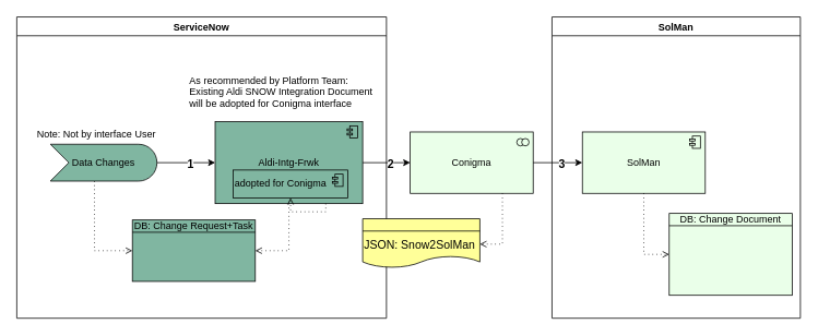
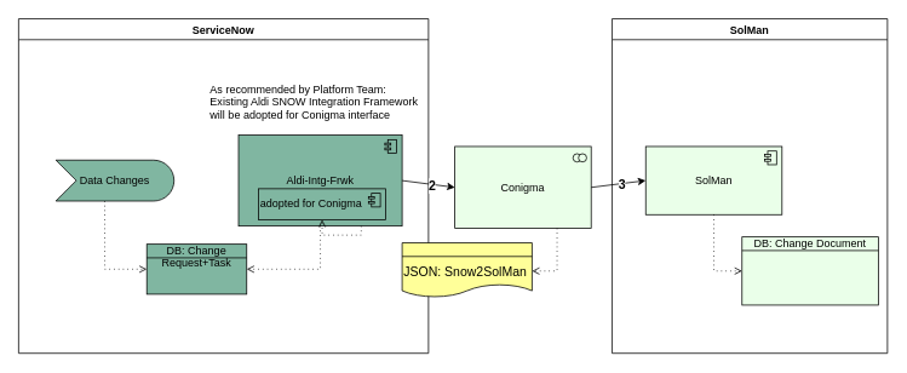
  <mxCell id="0" />
  <mxCell id="1" parent="0" />
  <mxCell id="2" value="SolMan" style="swimlane;" vertex="1" parent="1"><mxGeometry x="673" y="20" width="303" height="368" as="geometry" /></mxCell>
  <mxCell id="3" value="ServiceNow" style="swimlane;" vertex="1" parent="1"><mxGeometry x="20" y="20" width="451" height="368" as="geometry" /></mxCell>
- <mxCell id="4" value="As recommended by Platform Team:&lt;br&gt;&lt;div&gt;Existing Aldi SNOW Integration Document &lt;br&gt;&lt;/div&gt;&lt;div&gt;will be adopted for Conigma interface &lt;/div&gt;" style="text;html=1;align=left;verticalAlign=middle;resizable=0;points=[];autosize=1;strokeColor=none;fillColor=none;" vertex="1" parent="3"><mxGeometry x="209" y="69" width="239" height="46" as="geometry" /></mxCell>
- <mxCell id="5" value="DB: Change Request+Task" style="html=1;outlineConnect=0;whiteSpace=wrap;fillColor=#80b6a1;shape=mxgraph.archimate3.businessObject;overflow=fill" parent="1" vertex="1"><mxGeometry x="161" y="268" width="150" height="75" as="geometry" /></mxCell>
- <mxCell id="6" value="" style="edgeStyle=none;rounded=0;orthogonalLoop=1;jettySize=auto;html=1;fillColor=#80b6a1;" parent="1" source="8" target="9" edge="1"><mxGeometry relative="1" as="geometry" /></mxCell>
- <mxCell id="7" value="&lt;font style=&quot;font-size: 14px&quot;&gt;&lt;b&gt;1&lt;/b&gt;&lt;/font&gt;" style="edgeLabel;html=1;align=center;verticalAlign=middle;resizable=0;points=[];fillColor=#80b6a1;" parent="6" vertex="1" connectable="0"><mxGeometry x="0.139" relative="1" as="geometry"><mxPoint y="1" as="offset" /></mxGeometry></mxCell>
+ <mxCell id="4" value="As recommended by Platform Team:&lt;br&gt;&lt;div&gt;Existing Aldi SNOW Integration Framework &lt;br&gt;&lt;/div&gt;&lt;div&gt;will be adopted for Conigma interface &lt;/div&gt;" style="text;html=1;align=left;verticalAlign=middle;resizable=0;points=[];autosize=1;strokeColor=none;fillColor=none;" vertex="1" parent="3"><mxGeometry x="209" y="69" width="239" height="46" as="geometry" /></mxCell>
+ <mxCell id="5" value="DB: Change Request+Task" style="html=1;outlineConnect=0;whiteSpace=wrap;fillColor=#80b6a1;shape=mxgraph.archimate3.businessObject;overflow=fill" parent="1" vertex="1"><mxGeometry x="161" y="268" width="110" height="55" as="geometry" /></mxCell>
  <mxCell id="8" value="Data Changes" style="html=1;outlineConnect=0;whiteSpace=wrap;fillColor=#80b6a1;shape=mxgraph.archimate3.event;" parent="1" vertex="1"><mxGeometry x="61" y="175.5" width="130" height="45" as="geometry" /></mxCell>
  <mxCell id="9" value="Aldi-Intg-Frwk" style="html=1;outlineConnect=0;whiteSpace=wrap;fillColor=#80b6a1;shape=mxgraph.archimate3.application;appType=comp;archiType=square;" parent="1" vertex="1"><mxGeometry x="262" y="148" width="180" height="100" as="geometry" /></mxCell>
  <mxCell id="10" value="&lt;div align=&quot;left&quot;&gt;adopted for Conigma&lt;/div&gt;" style="html=1;outlineConnect=0;whiteSpace=wrap;fillColor=#80b6a1;shape=mxgraph.archimate3.application;appType=comp;archiType=square;align=left;" parent="1" vertex="1"><mxGeometry x="284" y="207" width="140" height="34" as="geometry" /></mxCell>
- <mxCell id="11" value="Conigma" style="html=1;outlineConnect=0;whiteSpace=wrap;fillColor=#EAFFE9;shape=mxgraph.archimate3.application;appType=collab;archiType=square;" parent="1" vertex="1"><mxGeometry x="500" y="160.5" width="150" height="75" as="geometry" /></mxCell>
+ <mxCell id="11" value="Conigma" style="html=1;outlineConnect=0;whiteSpace=wrap;fillColor=#EAFFE9;shape=mxgraph.archimate3.application;appType=collab;archiType=square;" parent="1" vertex="1"><mxGeometry x="500" y="160.5" width="150" height="90" as="geometry" /></mxCell>
  <mxCell id="12" value="SolMan" style="html=1;outlineConnect=0;whiteSpace=wrap;fillColor=#EAFFE9;shape=mxgraph.archimate3.application;appType=comp;archiType=square;" parent="1" vertex="1"><mxGeometry x="710" y="160.5" width="150" height="75" as="geometry" /></mxCell>
- <mxCell id="13" value="DB: Change Document" style="html=1;outlineConnect=0;whiteSpace=wrap;fillColor=#EAFFE9;shape=mxgraph.archimate3.businessObject;overflow=fill" parent="1" vertex="1"><mxGeometry x="816" y="260" width="150" height="100" as="geometry" /></mxCell>
+ <mxCell id="13" value="DB: Change Document" style="html=1;outlineConnect=0;whiteSpace=wrap;fillColor=#EAFFE9;shape=mxgraph.archimate3.businessObject;overflow=fill" parent="1" vertex="1"><mxGeometry x="816" y="260" width="150" height="75" as="geometry" /></mxCell>
  <mxCell id="14" value="" style="edgeStyle=orthogonalEdgeStyle;html=1;endArrow=open;elbow=vertical;endFill=0;dashed=1;dashPattern=1 4;rounded=0;exitX=0;exitY=0;exitDx=53.75;exitDy=45;exitPerimeter=0;entryX=0;entryY=0.5;entryDx=0;entryDy=0;entryPerimeter=0;fillColor=#80b6a1;" parent="1" source="8" target="5" edge="1"><mxGeometry width="160" relative="1" as="geometry"><mxPoint x="749" y="575.5" as="sourcePoint" /><mxPoint x="909" y="575.5" as="targetPoint" /></mxGeometry></mxCell>
  <mxCell id="15" value="" style="edgeStyle=orthogonalEdgeStyle;html=1;endArrow=open;elbow=vertical;endFill=0;dashed=1;dashPattern=1 4;rounded=0;exitX=0.5;exitY=1;exitDx=0;exitDy=0;exitPerimeter=0;entryX=1;entryY=0.5;entryDx=0;entryDy=0;entryPerimeter=0;fillColor=#80b6a1;" parent="1" source="9" target="5" edge="1"><mxGeometry width="160" relative="1" as="geometry"><mxPoint x="749" y="575.5" as="sourcePoint" /><mxPoint x="909" y="575.5" as="targetPoint" /></mxGeometry></mxCell>
  <mxCell id="16" value="" style="edgeStyle=none;rounded=0;orthogonalLoop=1;jettySize=auto;html=1;entryX=0;entryY=0.5;entryDx=0;entryDy=0;entryPerimeter=0;exitX=1;exitY=0.5;exitDx=0;exitDy=0;exitPerimeter=0;" parent="1" source="9" target="11" edge="1"><mxGeometry relative="1" as="geometry"><mxPoint x="359" y="365.5" as="sourcePoint" /><mxPoint x="489" y="365.5" as="targetPoint" /></mxGeometry></mxCell>
  <mxCell id="17" value="&lt;font style=&quot;font-size: 14px&quot;&gt;&lt;b&gt;2&lt;/b&gt;&lt;/font&gt;" style="edgeLabel;html=1;align=center;verticalAlign=middle;resizable=0;points=[];" parent="16" vertex="1" connectable="0"><mxGeometry x="0.139" relative="1" as="geometry"><mxPoint y="1" as="offset" /></mxGeometry></mxCell>
  <mxCell id="18" value="" style="edgeStyle=none;rounded=0;orthogonalLoop=1;jettySize=auto;html=1;entryX=0;entryY=0.5;entryDx=0;entryDy=0;entryPerimeter=0;exitX=1;exitY=0.5;exitDx=0;exitDy=0;exitPerimeter=0;fillColor=#00b9f2;" parent="1" source="11" target="12" edge="1"><mxGeometry relative="1" as="geometry"><mxPoint x="649" y="455.5" as="sourcePoint" /><mxPoint x="779" y="455.5" as="targetPoint" /></mxGeometry></mxCell>
  <mxCell id="19" value="&lt;font style=&quot;font-size: 14px&quot;&gt;&lt;b&gt;3&lt;/b&gt;&lt;/font&gt;" style="edgeLabel;html=1;align=center;verticalAlign=middle;resizable=0;points=[];fillColor=#00b9f2;" parent="18" vertex="1" connectable="0"><mxGeometry x="0.139" relative="1" as="geometry"><mxPoint y="1" as="offset" /></mxGeometry></mxCell>
  <mxCell id="20" value="" style="edgeStyle=orthogonalEdgeStyle;html=1;endArrow=open;elbow=vertical;endFill=0;dashed=1;dashPattern=1 4;rounded=0;exitX=0.5;exitY=1;exitDx=0;exitDy=0;exitPerimeter=0;fillColor=#00b9f2;entryX=0;entryY=0.5;entryDx=0;entryDy=0;entryPerimeter=0;" parent="1" source="12" target="13" edge="1"><mxGeometry width="160" relative="1" as="geometry"><mxPoint x="379" y="258" as="sourcePoint" /><mxPoint x="259" y="303" as="targetPoint" /></mxGeometry></mxCell>
  <mxCell id="21" value="JSON: Snow2SolMan" style="html=1;outlineConnect=0;whiteSpace=wrap;fillColor=#ffff99;shape=mxgraph.archimate3.representation;fontSize=14;align=left;" parent="1" vertex="1"><mxGeometry x="442" y="266.5" width="143" height="62" as="geometry" /></mxCell>
  <mxCell id="22" value="" style="edgeStyle=orthogonalEdgeStyle;html=1;endArrow=open;elbow=vertical;endFill=0;dashed=1;dashPattern=1 4;rounded=0;exitX=0.75;exitY=1;exitDx=0;exitDy=0;exitPerimeter=0;fillColor=#80b6a1;" parent="1" source="9" target="10" edge="1"><mxGeometry width="160" relative="1" as="geometry"><mxPoint x="362" y="258" as="sourcePoint" /><mxPoint x="321" y="315.5" as="targetPoint" /></mxGeometry></mxCell>
  <mxCell id="23" value="" style="edgeStyle=orthogonalEdgeStyle;html=1;endArrow=open;elbow=vertical;endFill=0;dashed=1;dashPattern=1 4;rounded=0;exitX=0.75;exitY=1;exitDx=0;exitDy=0;exitPerimeter=0;entryX=1;entryY=0.5;entryDx=0;entryDy=0;entryPerimeter=0;fillColor=#80b6a1;" parent="1" source="11" target="21" edge="1"><mxGeometry width="160" relative="1" as="geometry"><mxPoint x="372" y="268" as="sourcePoint" /><mxPoint x="331" y="325.5" as="targetPoint" /></mxGeometry></mxCell>
- <mxCell id="24" value="Note: Not by interface User" style="text;html=1;align=left;verticalAlign=middle;resizable=0;points=[];autosize=1;strokeColor=none;fillColor=none;" vertex="1" parent="1"><mxGeometry x="43" y="155" width="155" height="18" as="geometry" /></mxCell>
